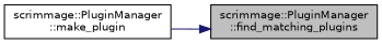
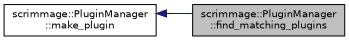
  digraph {
    rankdir=RL
    node [color=black fontname=Helvetica fontsize=10 shape=record style=filled]
    n1 [fillcolor=grey75 fontcolor=black height=0.2 label="scrimmage::PluginManager\l::find_matching_plugins" width=0.4]
    n2 [fillcolor=white height=0.2 label="scrimmage::PluginManager\l::make_plugin" width=0.4]
-   n1 -> n2 [color=midnightblue dir=back fontname=Helvetica fontsize=10 labelfontname=Helvetica labelfontsize=10 style=solid]
+   n2 -> n1 [color=midnightblue dir=back fontname=Helvetica fontsize=10 labelfontname=Helvetica labelfontsize=10 style=solid]
  }
